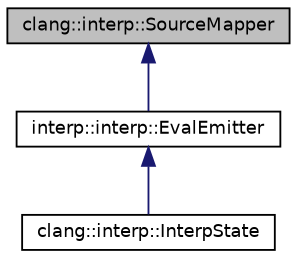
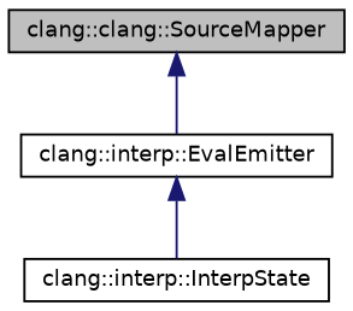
  digraph {
    node [color=black fontname=Helvetica fontsize=10 shape=record]
    edge [color=midnightblue dir=back fontname=Helvetica fontsize=10 labelfontname=Helvetica labelfontsize=10 style=solid]
-   n1 [fillcolor=grey75 fontcolor=black height=0.2 label="clang::interp::SourceMapper" style=filled width=0.4]
-   n2 [height=0.2 label="interp::interp::EvalEmitter" width=0.4]
+   n1 [fillcolor=grey75 fontcolor=black height=0.2 label="clang::clang::SourceMapper" style=filled width=0.4]
+   n2 [height=0.2 label="clang::interp::EvalEmitter" width=0.4]
    n3 [height=0.2 label="clang::interp::InterpState" width=0.4]
    n1 -> n2
    n2 -> n3
  }
